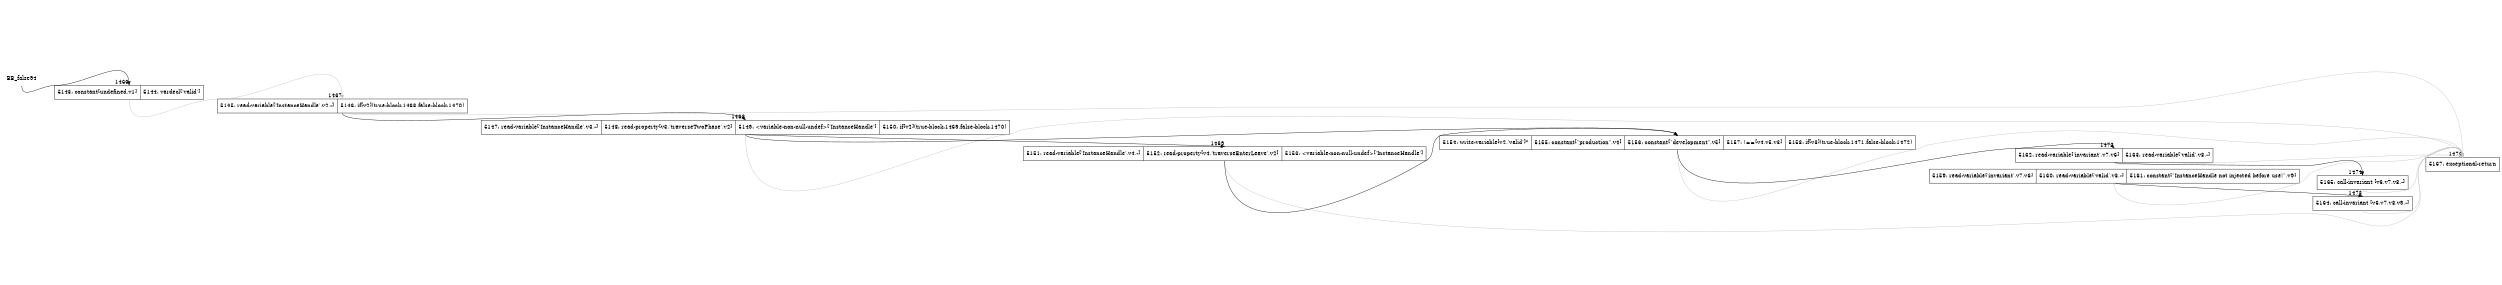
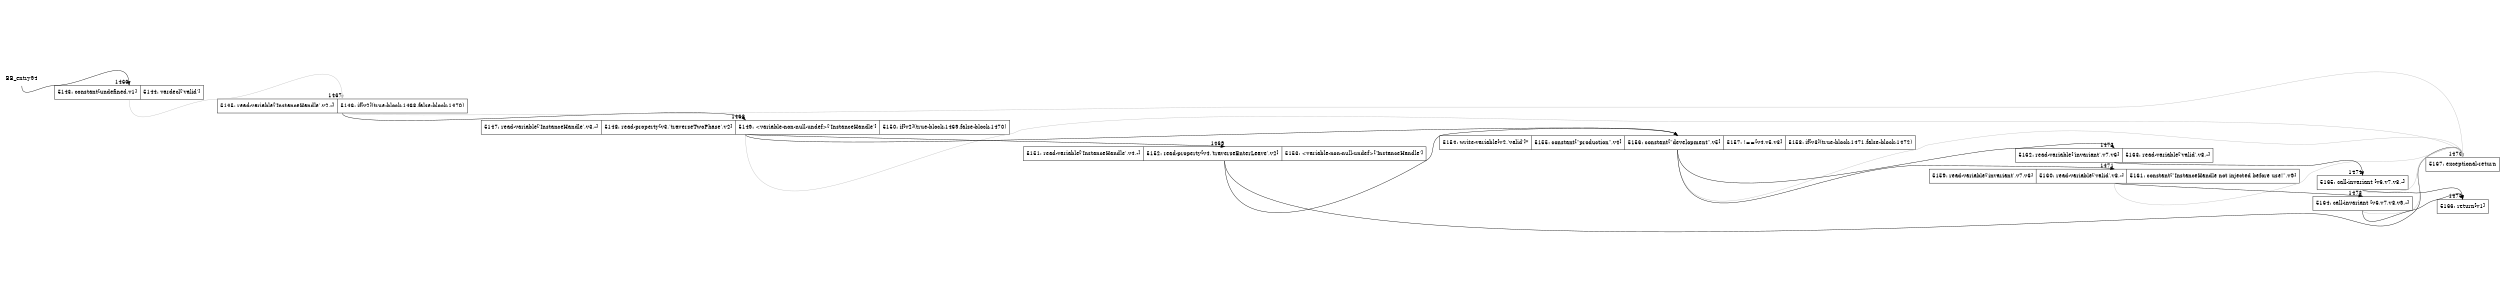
  digraph {
    rankdir=LR
    node [shape=record]
    edge [headport=n tailport=s]
-   BB_entry94 [shape=none label=BB_false94]
+   BB_entry94 [shape=none]
    n2 [label="{5143: constant[undefined,v1]|5144: vardecl['valid']}"]
    n3 [label="{5145: read-variable['InstanceHandle',v2,-]|5146: if[v2](true-block:1468,false-block:1470)}"]
    n4 [label="{5147: read-variable['InstanceHandle',v3,-]|5148: read-property[v3,'traverseTwoPhase',v2]|5149: \<variable-non-null-undef\>['InstanceHandle']|5150: if[v2](true-block:1469,false-block:1470)}"]
    n5 [label="{5167: exceptional-return}"]
    n6 [label="{5154: write-variable[v2,'valid']*|5155: constant[\"production\",v4]|5156: constant[\"development\",v5]|5157: !==[v4,v5,v3]|5158: if[v3](true-block:1471,false-block:1472)}"]
    n7 [label="{5159: read-variable['invariant',v7,v6]|5160: read-variable['valid',v8,-]|5161: constant[\"InstanceHandle not injected before use!\",v9]}"]
    n8 [label="{5162: read-variable['invariant',v7,v6]|5163: read-variable['valid',v8,-]}"]
    n9 [label="{5151: read-variable['InstanceHandle',v4,-]|5152: read-property[v4,'traverseEnterLeave',v2]|5153: \<variable-non-null-undef\>['InstanceHandle']}"]
    n10 [label="{5164: call-invariant [v6,v7,v8,v9,-]}"]
    n11 [label="{5165: call-invariant [v6,v7,v8,-]}"]
+   n12 [label="{5166: return[v1]}"]
    BB_entry94 -> n2 [headlabel="    1466"]
    n2 -> n3 [color=gray headlabel="      1467"]
    n3 -> n4 [headlabel="      1468"]
    n3 -> n5 [color=gray headlabel="      1476"]
    n4 -> n5 [color=gray]
    n4 -> n6
    n4 -> n9 [headlabel="      1469"]
    n6 -> n5 [color=gray]
+   n6 -> n7 [headlabel="      1471"]
    n6 -> n8 [headlabel="      1472"]
    n7 -> n5 [color=gray]
    n7 -> n10 [headlabel="      1473"]
-   n8 -> n5 [color=gray]
    n8 -> n11 [headlabel="      1474"]
-   n9 -> n5 [color=gray]
+   n9 -> n5 [color=black]
    n9 -> n6
    n10 -> n5 [color=gray]
+   n10 -> n12 [headlabel="      1475"]
    n11 -> n5 [color=gray]
+   n11 -> n12
  }
